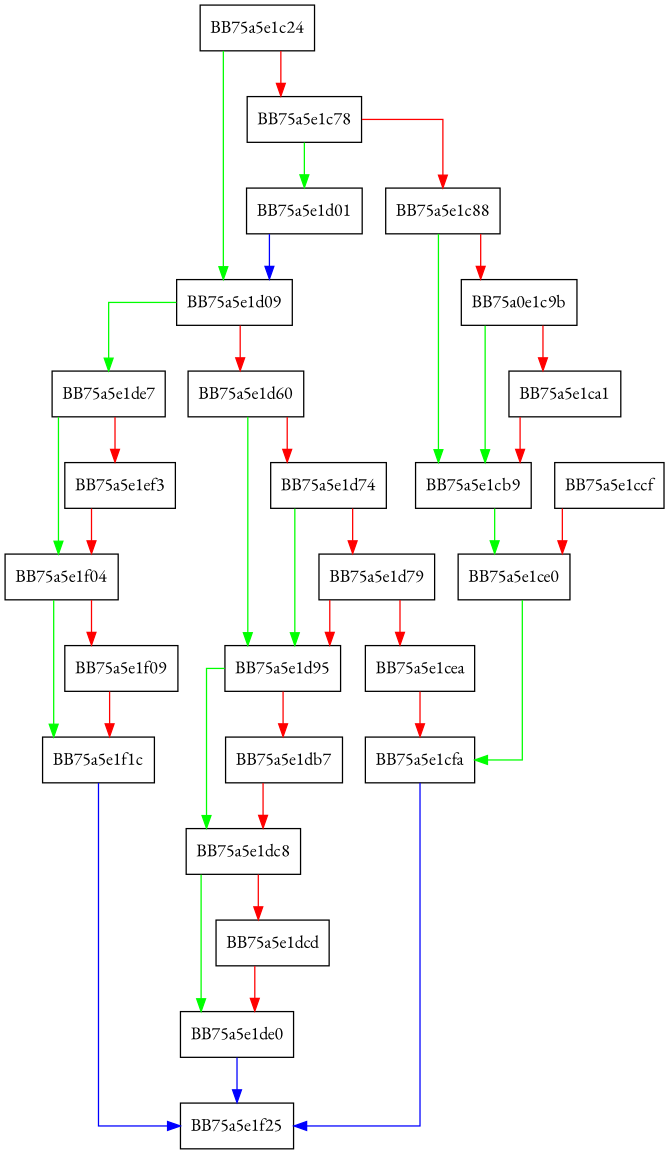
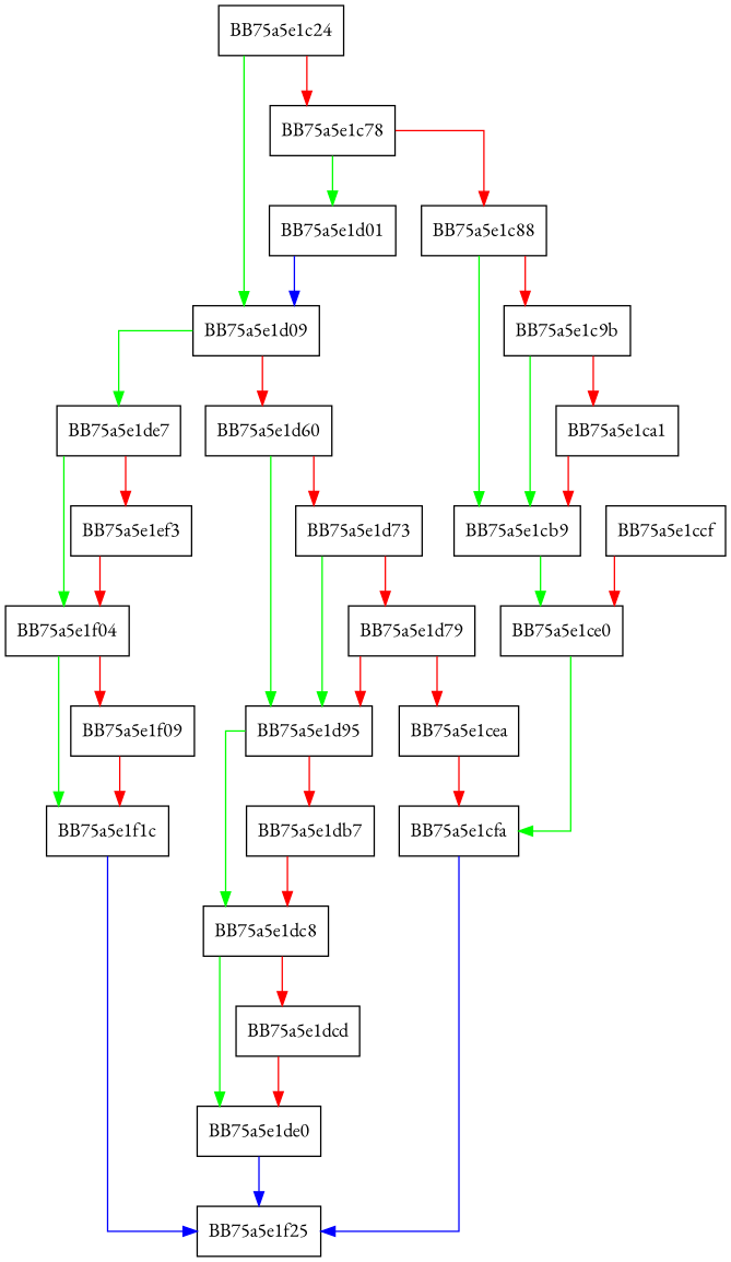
  digraph {
    fontname="EB Garamond"
    splines=ortho
    node [fontname="EB Garamond" shape=box]
    edge [color=red fontname="EB Garamond"]
    BB75a5e1c24
    BB75a5e1d09
    BB75a5e1c78
    BB75a5e1de7
    BB75a5e1d60
    BB75a5e1d01
    BB75a5e1c88
    BB75a5e1f04
    BB75a5e1ef3
    BB75a5e1d95
-   BB75a5e1d73 [label=BB75a5e1d74]
+   BB75a5e1d73
    BB75a5e1cb9
-   BB75a5e1c9b [label=BB75a0e1c9b]
+   BB75a5e1c9b
    BB75a5e1ce0
    BB75a5e1ca1
    BB75a5e1cfa
    BB75a5e1ccf
    BB75a5e1f25
    BB75a5e1cea
    BB75a5e1f1c
    BB75a5e1f09
    BB75a5e1dc8
    BB75a5e1db7
    BB75a5e1d79
    BB75a5e1de0
    BB75a5e1dcd
    BB75a5e1c24 -> BB75a5e1d09 [color=green]
    BB75a5e1c24 -> BB75a5e1c78
    BB75a5e1d09 -> BB75a5e1de7 [color=green]
    BB75a5e1d09 -> BB75a5e1d60
    BB75a5e1c78 -> BB75a5e1d01 [color=green]
    BB75a5e1c78 -> BB75a5e1c88
    BB75a5e1de7 -> BB75a5e1f04 [color=green]
    BB75a5e1de7 -> BB75a5e1ef3
    BB75a5e1d60 -> BB75a5e1d95 [color=green]
    BB75a5e1d60 -> BB75a5e1d73
    BB75a5e1d01 -> BB75a5e1d09 [color=blue]
    BB75a5e1c88 -> BB75a5e1cb9 [color=green]
    BB75a5e1c88 -> BB75a5e1c9b
    BB75a5e1f04 -> BB75a5e1f1c [color=green]
    BB75a5e1f04 -> BB75a5e1f09
    BB75a5e1ef3 -> BB75a5e1f04
    BB75a5e1d95 -> BB75a5e1dc8 [color=green]
    BB75a5e1d95 -> BB75a5e1db7
    BB75a5e1d73 -> BB75a5e1d95 [color=green]
    BB75a5e1d73 -> BB75a5e1d79
    BB75a5e1cb9 -> BB75a5e1ce0 [color=green]
    BB75a5e1c9b -> BB75a5e1cb9 [color=green]
    BB75a5e1c9b -> BB75a5e1ca1
    BB75a5e1ce0 -> BB75a5e1cfa [color=green]
    BB75a5e1ca1 -> BB75a5e1cb9
    BB75a5e1cfa -> BB75a5e1f25 [color=blue]
    BB75a5e1ccf -> BB75a5e1ce0
    BB75a5e1cea -> BB75a5e1cfa
    BB75a5e1f1c -> BB75a5e1f25 [color=blue]
    BB75a5e1f09 -> BB75a5e1f1c
    BB75a5e1dc8 -> BB75a5e1de0 [color=green]
    BB75a5e1dc8 -> BB75a5e1dcd
    BB75a5e1db7 -> BB75a5e1dc8
    BB75a5e1d79 -> BB75a5e1d95
    BB75a5e1d79 -> BB75a5e1cea
    BB75a5e1de0 -> BB75a5e1f25 [color=blue]
    BB75a5e1dcd -> BB75a5e1de0
  }
